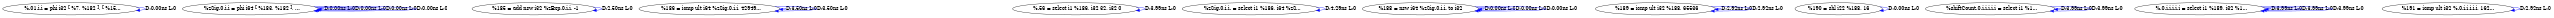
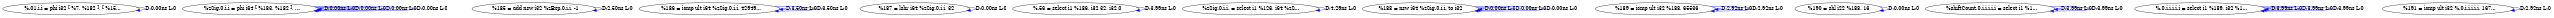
  digraph {
    edge [color=blue]
    n1 [label="  %.01.i.i = phi i32 [ %7, %182 ], [ %15..."]
    n2 [label="  %zSig.0.i.i = phi i64 [ %183, %182 ], ..."]
    n3 [label="  %185 = add nsw i32 %zExp.0.i.i, -1"]
    n4 [label="  %186 = icmp ult i64 %zSig.0.i.i, 42949..."]
+   n5 [label="  %187 = lshr i64 %zSig.0.i.i, 32"]
    n6 [label="  %.56 = select i1 %186, i32 32, i32 0"]
-   n7 [label="  %zSig.0.i.i. = select i1 %186, i64 %zS..."]
+   n7 [label="%zSig.0.i.i. = select i1 %126, i64 %zS..."]
    n8 [label="%188 = nsw i64 %zSig.0.i.i. to i32"]
    n9 [label="  %189 = icmp ult i32 %188, 65536"]
    n10 [label="%190 = shl i22 %188, 16"]
    n11 [label="  %shiftCount.0.i.i.i.i.i = select i1 %1..."]
    n12 [label="  %.0.i.i.i.i.i = select i1 %189, i32 %1..."]
-   n13 [label="%191 = icmp ult i32 %.0.i.i.i.i.i, 162..."]
+   n13 [label="  %191 = icmp ult i32 %.0.i.i.i.i.i, 167..."]
    n1 -> n1 [label="D:0.00ns L:0"]
    n2 -> n2 [label="D:0.00ns L:0"]
    n2 -> n2 [label="D:0.00ns L:0"]
    n2 -> n2 [label="D:0.00ns L:0"]
    n2 -> n2 [label="D:0.00ns L:0"]
    n3 -> n3 [label="D:2.50ns L:0"]
    n4 -> n4 [label="D:3.50ns L:0"]
    n4 -> n4 [label="D:3.50ns L:0"]
+   n5 -> n5 [label="D:0.00ns L:0"]
    n6 -> n6 [label="D:3.99ns L:0"]
    n7 -> n7 [label="D:4.29ns L:0"]
    n8 -> n8 [label="D:0.00ns L:0"]
    n8 -> n8 [label="D:0.00ns L:0"]
    n8 -> n8 [label="D:0.00ns L:0"]
    n9 -> n9 [label="D:2.92ns L:0"]
    n9 -> n9 [label="D:2.92ns L:0"]
    n10 -> n10 [label="D:0.00ns L:0"]
    n11 -> n11 [label="D:3.99ns L:0"]
    n11 -> n11 [label="D:3.99ns L:0"]
    n12 -> n12 [label="D:3.99ns L:0"]
    n12 -> n12 [label="D:3.99ns L:0"]
    n12 -> n12 [label="D:3.99ns L:0"]
    n13 -> n13 [label="D:2.92ns L:0"]
  }
